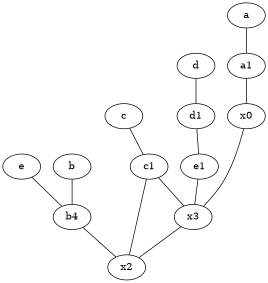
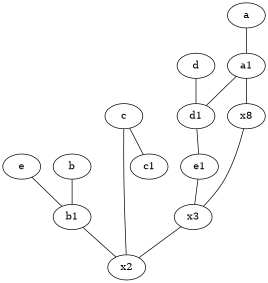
  graph {
    node [labelfontsize=50]
    d1
    e1
    n3 [label=x3]
-   b1 [label=b4]
+   b1
    x2
-   x0
+   x0 [label=x8]
    d
    a
    a1
    c
    c1
    e
    b
    d1 -- e1
    e1 -- n3
    n3 -- x2
    b1 -- x2
    x0 -- n3
    d -- d1
    a -- a1
+   a1 -- d1
    a1 -- x0
    c -- c1
-   c1 -- n3
-   c1 -- x2
+   c -- x2
    e -- b1
    b -- b1
  }
